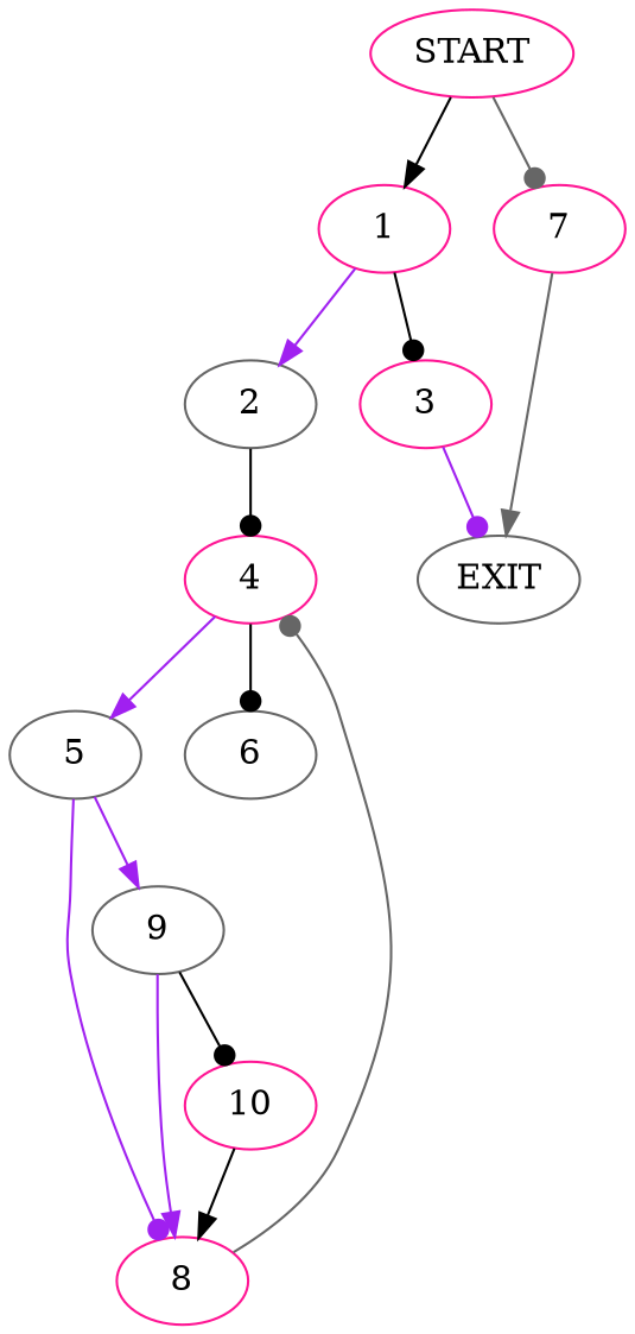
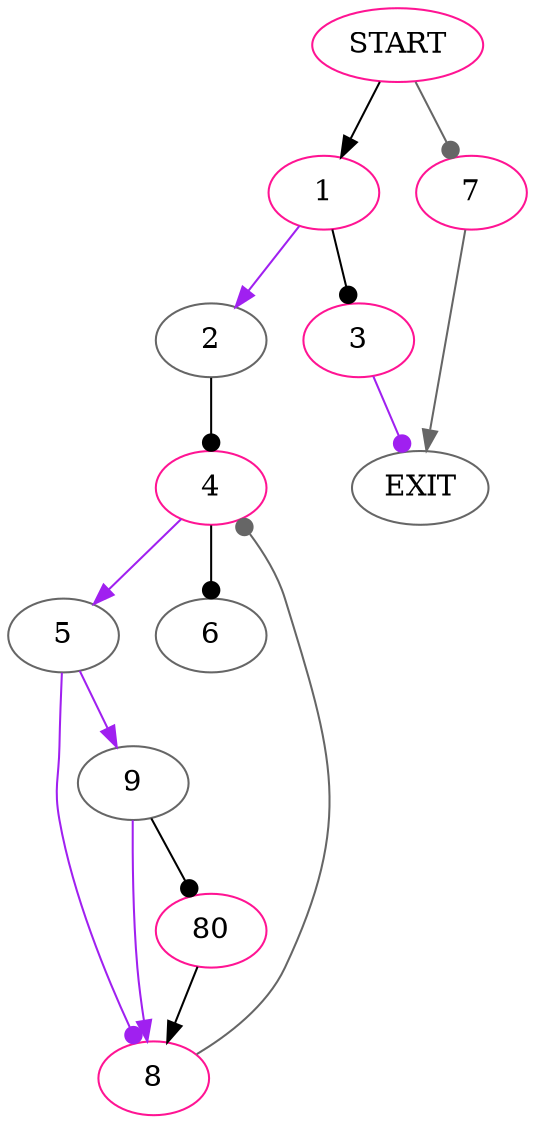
  digraph {
    node [color=deeppink]
    edge [arrowhead=dot color=black]
    n1 [label=START]
    1
    7
    2 [color=gray40]
    3
    n6 [color=gray40 label=EXIT]
    4
    5 [color=gray40]
    6 [color=gray40]
    8
    9 [color=gray40]
-   10
+   10 [label=80]
    n1 -> 1 [arrowhead=normal]
    n1 -> 7 [color=gray40]
    1 -> 2 [arrowhead=normal color=purple]
    1 -> 3
    7 -> n6 [arrowhead=normal color=gray40]
    2 -> 4
    3 -> n6 [color=purple]
    4 -> 5 [arrowhead=normal color=purple]
    4 -> 6
    5 -> 8 [color=purple]
    5 -> 9 [arrowhead=normal color=purple]
    8 -> 4 [color=gray40]
    9 -> 8 [arrowhead=normal color=purple]
    9 -> 10
    10 -> 8 [arrowhead=normal]
  }
